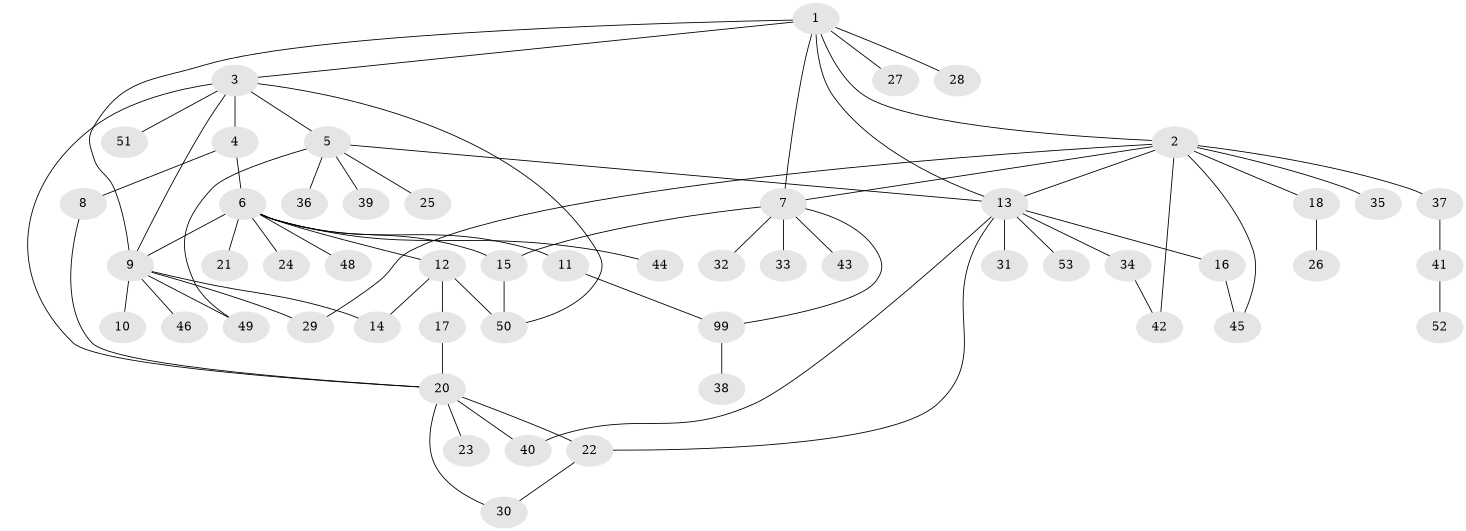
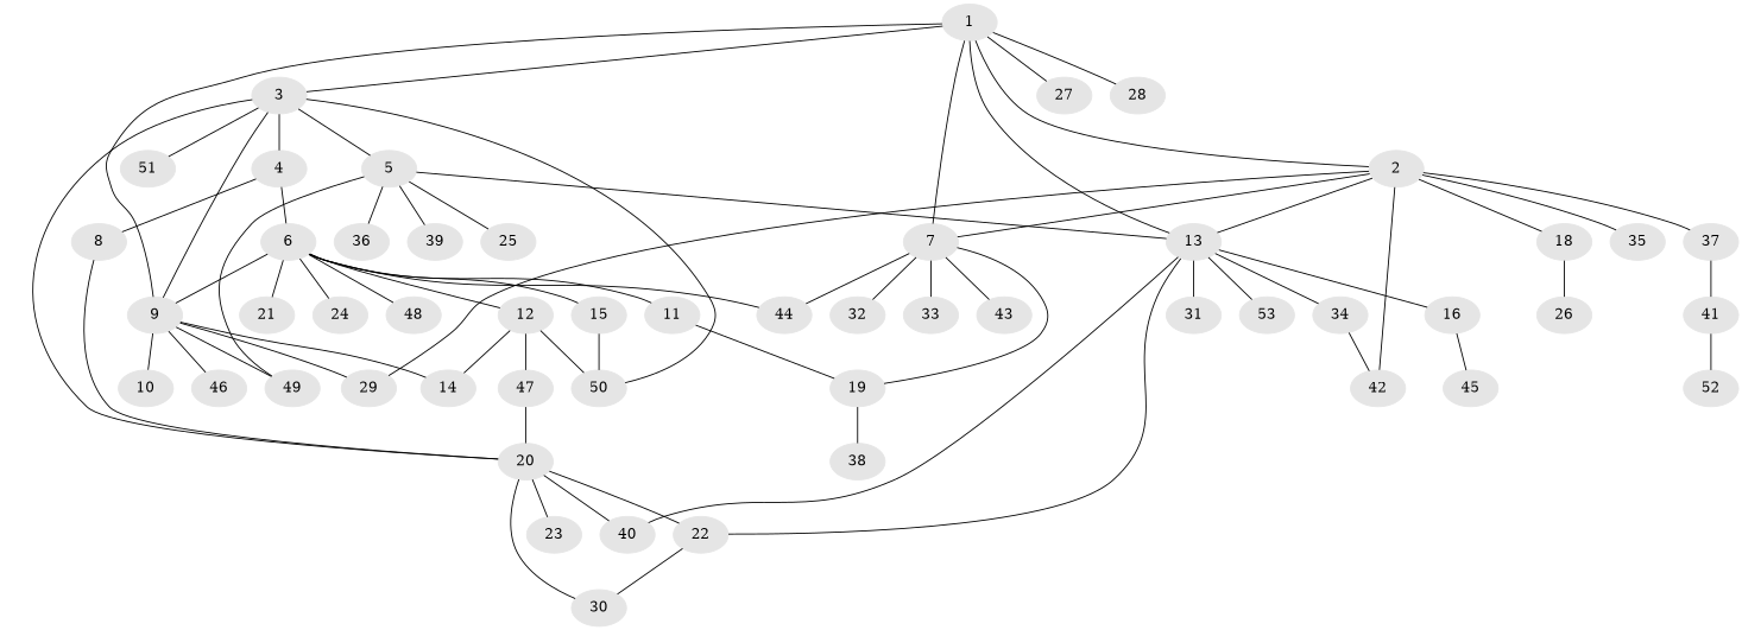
  graph {
    node [color=gray90 style=filled]
    1
    2
    3
    7
    9
    13
    27
    28
    18
    29
    35
    37
    42
    45
    4
    5
    20
    50
    51
    44
-   19 [label=99]
+   19
    32
    33
    43
    49
    10
    14
    46
    16
    22
    31
    34
    40
    53
    26
    41
    6
    8
    25
    36
    39
    23
    30
    11
    12
    15
    21
    24
    48
-   17
+   17 [label=47]
    38
    52
    1 -- 2
    1 -- 3
    1 -- 7
    1 -- 9
    1 -- 13
    1 -- 27
    1 -- 28
    2 -- 7
    2 -- 13
    2 -- 18
    2 -- 29
    2 -- 35
    2 -- 37
    2 -- 42
-   2 -- 45
    3 -- 9
    3 -- 4
    3 -- 5
    3 -- 20
    3 -- 50
    3 -- 51
-   7 -- 15
+   7 -- 44
    7 -- 19
    7 -- 32
    7 -- 33
    7 -- 43
    9 -- 29
    9 -- 49
    9 -- 10
    9 -- 14
    9 -- 46
    13 -- 16
    13 -- 22
    13 -- 31
    13 -- 34
    13 -- 40
    13 -- 53
    18 -- 26
    37 -- 41
    4 -- 6
    4 -- 8
    5 -- 13
    5 -- 49
    5 -- 25
    5 -- 36
    5 -- 39
    20 -- 22
    20 -- 40
    20 -- 23
    20 -- 30
    19 -- 38
    16 -- 45
    22 -- 30
    34 -- 42
    41 -- 52
    6 -- 9
    6 -- 44
    6 -- 11
    6 -- 12
    6 -- 15
    6 -- 21
    6 -- 24
    6 -- 48
    8 -- 20
    11 -- 19
    12 -- 50
    12 -- 14
    12 -- 17
    15 -- 50
    17 -- 20
  }
